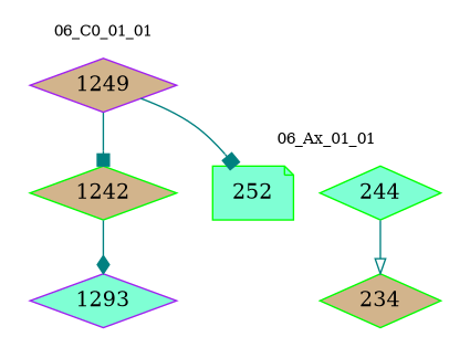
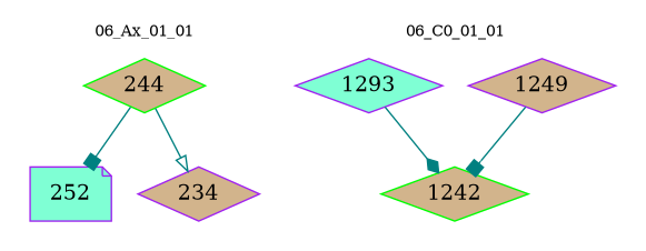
  digraph {
    node [color=purple fillcolor=tan shape=diamond style=filled]
    edge [arrowhead=box color=teal]
-   n1 [color=green fillcolor=aquamarine label=244]
-   n2 [color=green fillcolor=aquamarine label=252 shape=note]
-   n3 [color=green label=234]
+   n1 [color=green label=244]
+   n2 [fillcolor=aquamarine label=252 shape=note]
+   n3 [label=234]
    n4 [color=green label=1242]
    n5 [label=1249]
    n6 [fillcolor=aquamarine label=1293]
    subgraph cluster_1 {
      color=white
      fontsize=10
      label="06_Ax_01_01"
      n1
      n2
      n3
    }
    subgraph cluster_2 {
      color=white
      fontsize=10
      label="06_C0_01_01"
      n4
      n5
      n6
    }
-   n5 -> n2
+   n1 -> n2
    n1 -> n3 [arrowhead=onormal]
-   n4 -> n6 [arrowhead=diamond]
+   n6 -> n4 [arrowhead=diamond]
    n5 -> n4
  }
